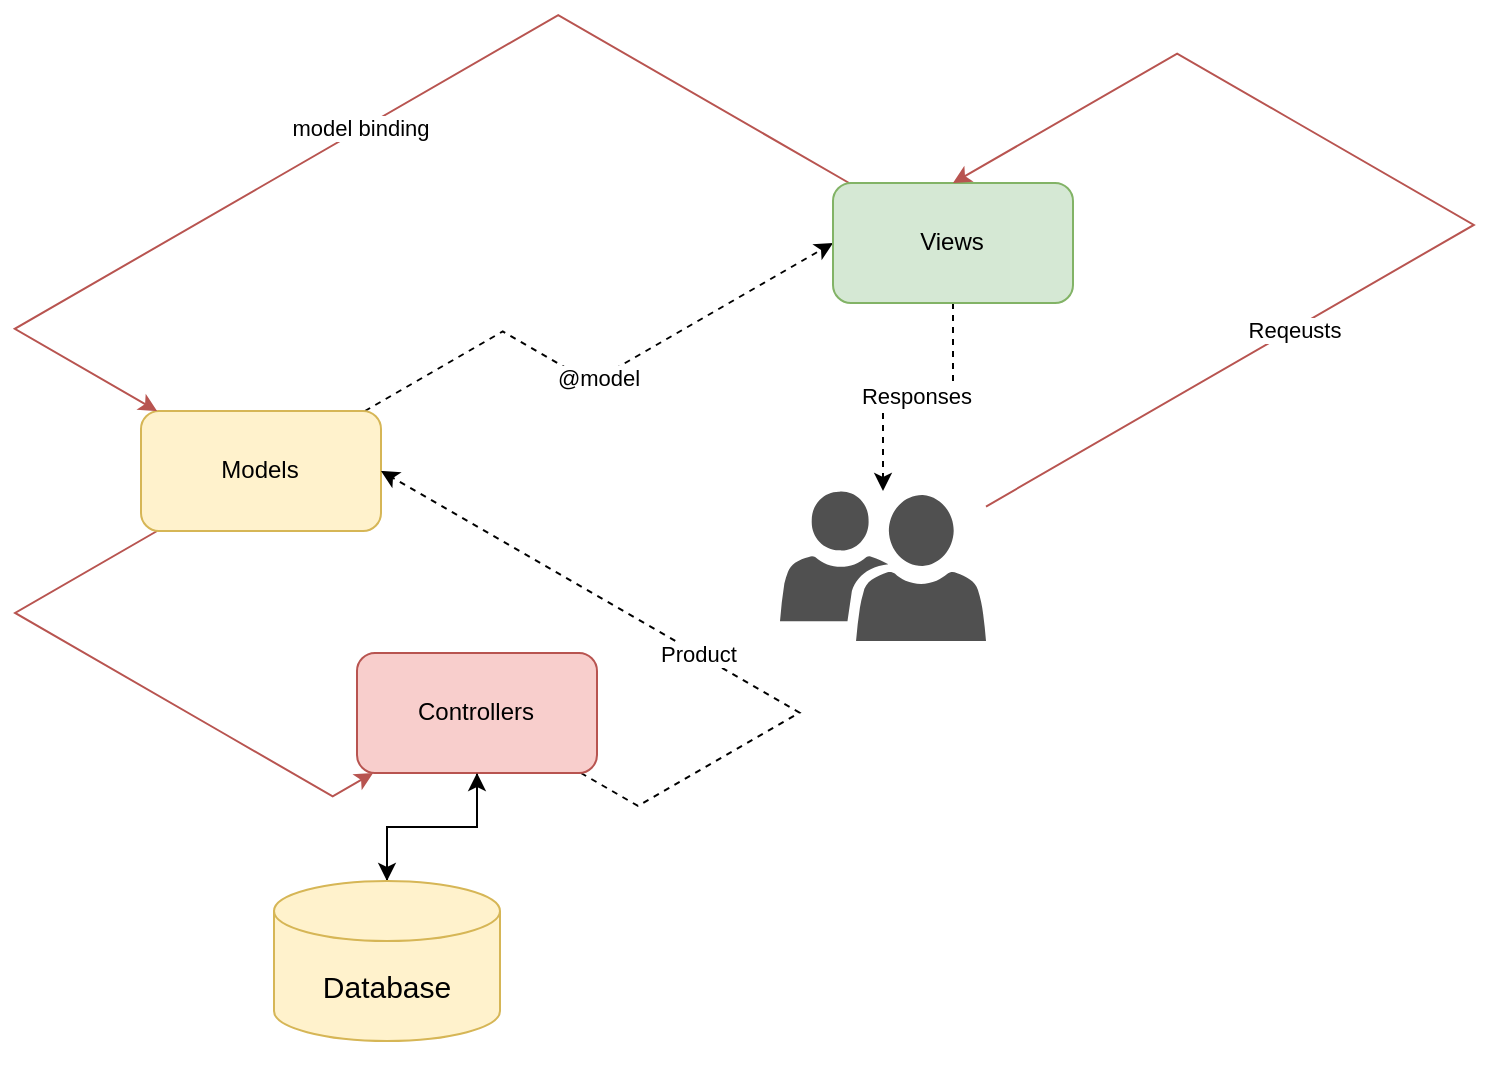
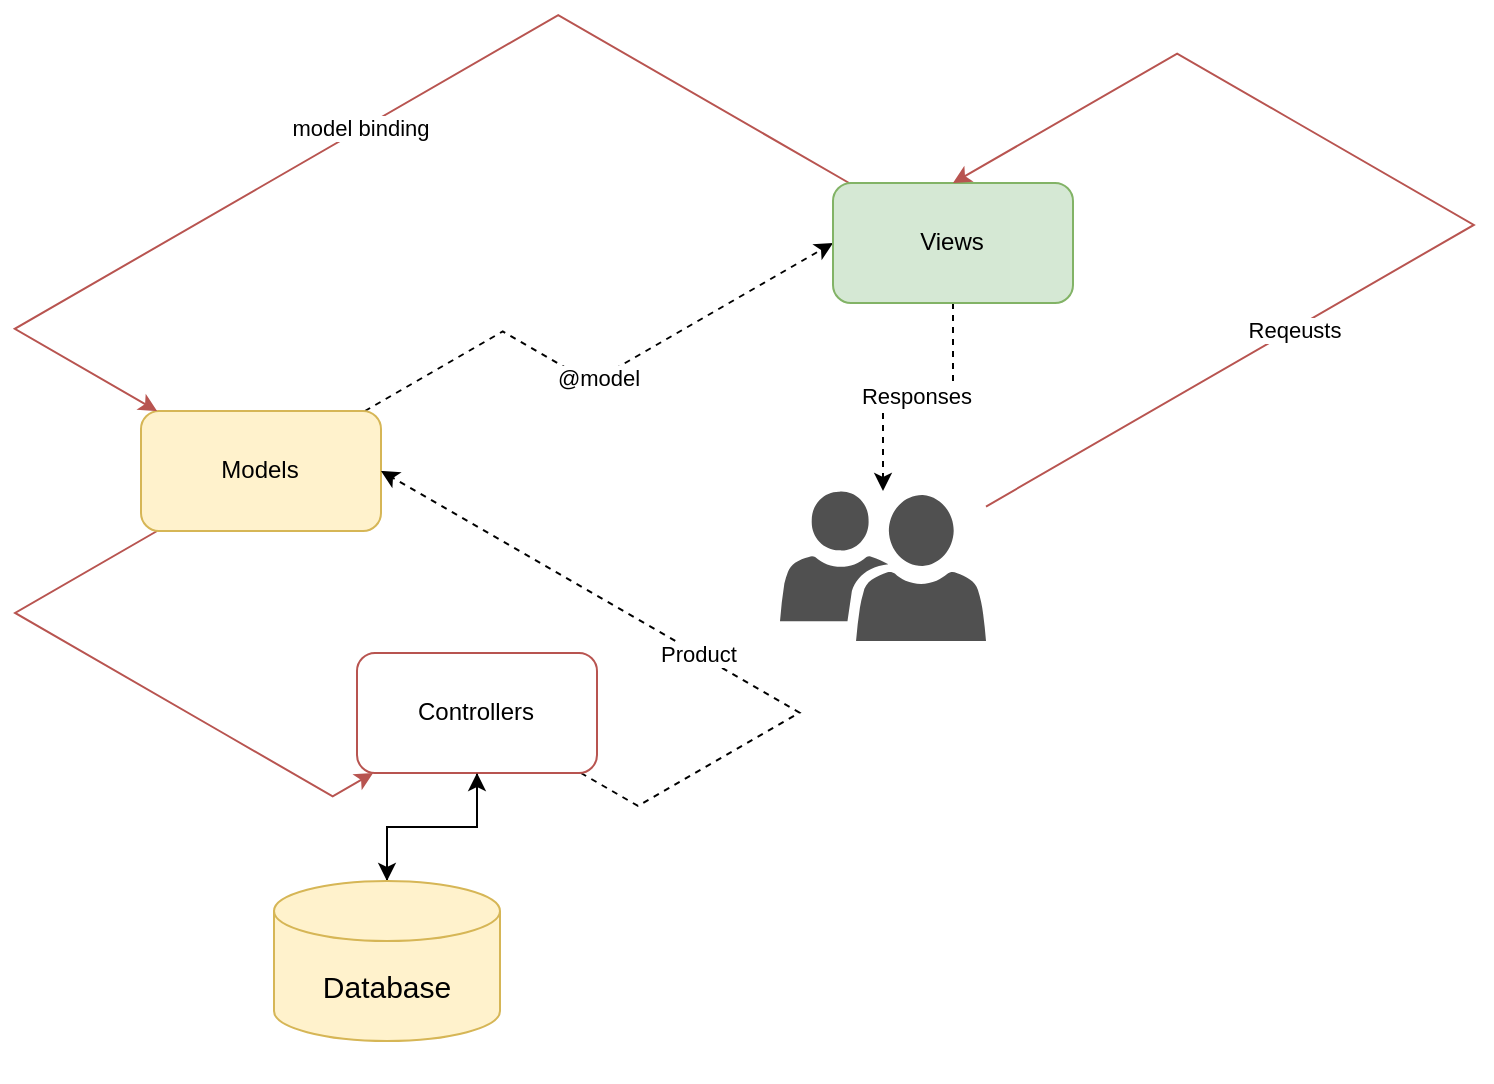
  <mxCell id="0" />
  <mxCell id="1" parent="0" />
  <mxCell id="2" value="@model" style="rounded=0;orthogonalLoop=1;jettySize=auto;html=1;entryX=0;entryY=0.5;entryDx=0;entryDy=0;edgeStyle=isometricEdgeStyle;dashed=1;" parent="1" source="4" target="7" edge="1"><mxGeometry relative="1" as="geometry" /></mxCell>
  <mxCell id="3" style="edgeStyle=isometricEdgeStyle;rounded=0;orthogonalLoop=1;jettySize=auto;html=1;fillColor=#f8cecc;strokeColor=#b85450;" parent="1" source="4" target="10" edge="1"><mxGeometry relative="1" as="geometry"><Array as="points"><mxPoint x="61" y="328" /></Array></mxGeometry></mxCell>
  <mxCell id="4" value="Models" style="rounded=1;whiteSpace=wrap;html=1;fillColor=#fff2cc;strokeColor=#d6b656;" parent="1" vertex="1"><mxGeometry x="20" y="167" width="120" height="60" as="geometry" /></mxCell>
  <mxCell id="5" value="model binding" style="edgeStyle=isometricEdgeStyle;rounded=0;orthogonalLoop=1;jettySize=auto;html=1;elbow=vertical;fillColor=#f8cecc;strokeColor=#b85450;" parent="1" source="7" target="4" edge="1"><mxGeometry relative="1" as="geometry"><Array as="points"><mxPoint x="78" y="56" /></Array></mxGeometry></mxCell>
  <mxCell id="6" value="Responses" style="edgeStyle=orthogonalEdgeStyle;rounded=0;orthogonalLoop=1;jettySize=auto;html=1;dashed=1;" parent="1" source="7" target="14" edge="1"><mxGeometry relative="1" as="geometry" /></mxCell>
  <mxCell id="7" value="Views" style="rounded=1;whiteSpace=wrap;html=1;fillColor=#d5e8d4;strokeColor=#82b366;" parent="1" vertex="1"><mxGeometry x="366" y="53" width="120" height="60" as="geometry" /></mxCell>
  <mxCell id="8" value="Product" style="rounded=0;orthogonalLoop=1;jettySize=auto;html=1;entryX=1;entryY=0.5;entryDx=0;entryDy=0;edgeStyle=isometricEdgeStyle;elbow=vertical;dashed=1;" parent="1" source="10" target="4" edge="1"><mxGeometry relative="1" as="geometry"><Array as="points"><mxPoint x="323" y="333" /></Array></mxGeometry></mxCell>
  <mxCell id="9" style="edgeStyle=orthogonalEdgeStyle;rounded=0;orthogonalLoop=1;jettySize=auto;html=1;" parent="1" source="10" target="12" edge="1"><mxGeometry relative="1" as="geometry" /></mxCell>
- <mxCell id="10" value="Controllers" style="rounded=1;whiteSpace=wrap;html=1;fillColor=#f8cecc;strokeColor=#b85450;" parent="1" vertex="1"><mxGeometry x="128" y="288" width="120" height="60" as="geometry" /></mxCell>
+ <mxCell id="10" value="Controllers" style="rounded=1;whiteSpace=wrap;html=1;fillColor=#ffffff;strokeColor=#b85450;" parent="1" vertex="1"><mxGeometry x="128" y="288" width="120" height="60" as="geometry" /></mxCell>
  <mxCell id="11" style="edgeStyle=orthogonalEdgeStyle;rounded=0;orthogonalLoop=1;jettySize=auto;html=1;entryX=0.5;entryY=1;entryDx=0;entryDy=0;" parent="1" source="12" target="10" edge="1"><mxGeometry relative="1" as="geometry" /></mxCell>
  <mxCell id="12" value="Database" style="shape=cylinder3;whiteSpace=wrap;html=1;boundedLbl=1;backgroundOutline=1;size=15;fontSize=15;fillColor=#fff2cc;strokeColor=#d6b656;" parent="1" vertex="1"><mxGeometry x="86.5" y="402" width="113" height="80" as="geometry" /></mxCell>
  <mxCell id="13" value="Reqeusts" style="edgeStyle=isometricEdgeStyle;rounded=0;orthogonalLoop=1;jettySize=auto;html=1;entryX=0.5;entryY=0;entryDx=0;entryDy=0;fillColor=#f8cecc;strokeColor=#b85450;" parent="1" source="14" target="7" edge="1"><mxGeometry x="-0.39" y="-1" relative="1" as="geometry"><Array as="points"><mxPoint x="593" y="20" /></Array><mxPoint as="offset" /></mxGeometry></mxCell>
  <mxCell id="14" value="" style="pointerEvents=1;shadow=0;dashed=0;html=1;strokeColor=none;labelPosition=center;verticalLabelPosition=bottom;verticalAlign=top;align=center;fillColor=#505050;shape=mxgraph.mscae.intune.user_group" parent="1" vertex="1"><mxGeometry x="339.5" y="207" width="103" height="75" as="geometry" /></mxCell>
